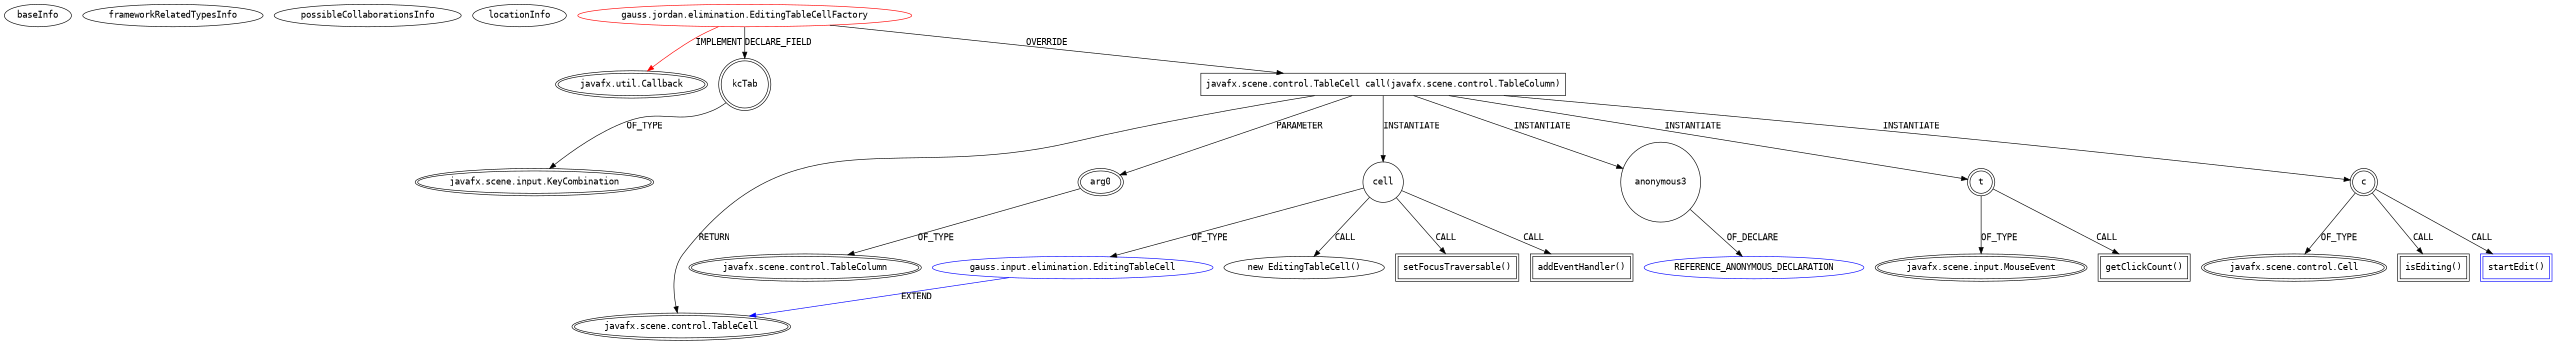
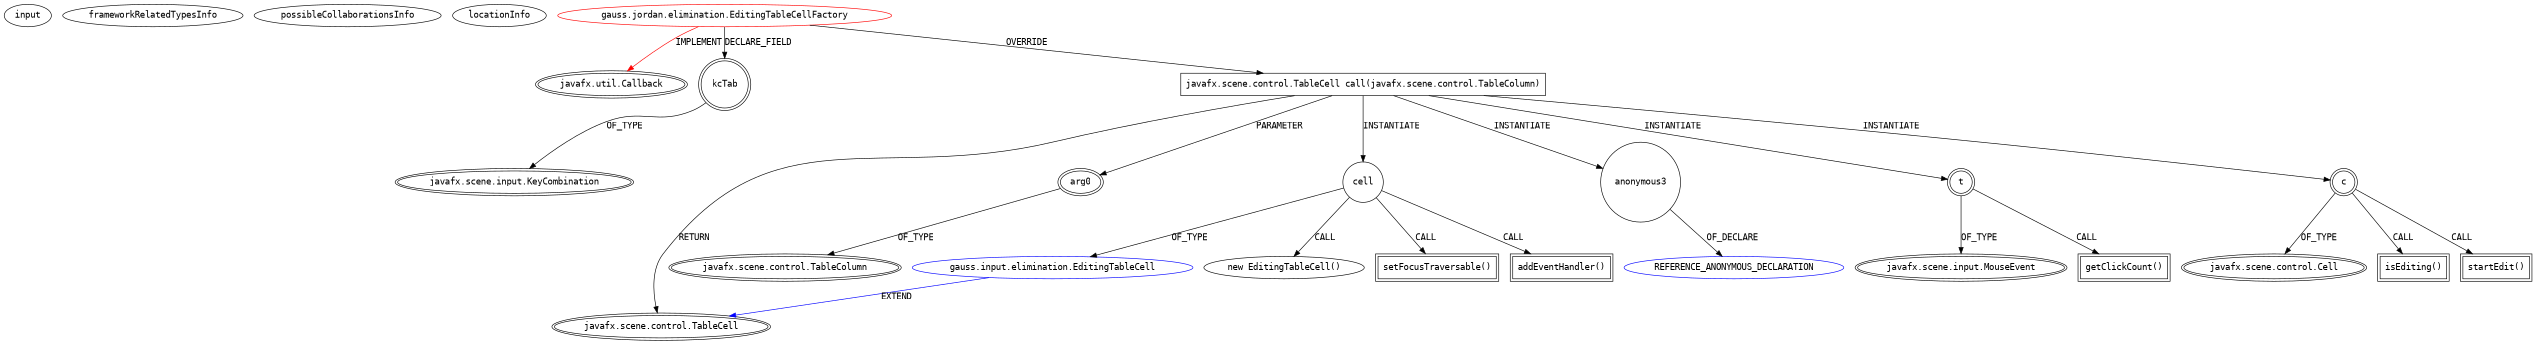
  digraph {
    fontname="DejaVu Sans Mono"
    node [fontname="DejaVu Sans Mono" isFrameworkType=true vertexType=FRAMEWORK_CLASS_TYPE peripheries=2]
    edge [fontname="DejaVu Sans Mono"]
-   baseInfo [category=extension_graph graphId=4391 isAnonymous=false possibleRelation=true isFrameworkType="" vertexType="" peripheries=""]
+   baseInfo [category=extension_graph graphId=4391 isAnonymous=false possibleRelation=true label=input isFrameworkType="" vertexType="" peripheries=""]
    frameworkRelatedTypesInfo [0="javafx.util.Callback" isFrameworkType="" vertexType="" peripheries=""]
    possibleCollaborationsInfo [0="4391~OVERRIDING_METHOD_DECLARATION-INSTANTIATION-~javafx.util.Callback ~javafx.event.EventHandler ~false~true" 1="4391~OVERRIDING_METHOD_DECLARATION-INSTANTIATION-~javafx.util.Callback ~javafx.scene.control.TableCell ~false~false" isFrameworkType="" vertexType="" peripheries=""]
    locationInfo [contextSignature=EditingTableCellFactory filePath="/svadlamudi-GaussJordanElimination/GaussJordanElimination-master/src/gauss/jordan/elimination/EditingTableCellFactory.java" graphId=4391 projectName="svadlamudi-GaussJordanElimination" isFrameworkType="" vertexType="" peripheries=""]
    n5 [color=red isFrameworkType=false label="gauss.jordan.elimination.EditingTableCellFactory" vertexType=ROOT_CLIENT_CLASS_DECLARATION peripheries=""]
    n6 [label="javafx.util.Callback" vertexType=FRAMEWORK_INTERFACE_TYPE]
    n7 [label=kcTab shape=circle vertexType=FIELD_DECLARATION]
    n8 [isFrameworkType=false label="javafx.scene.control.TableCell call(javafx.scene.control.TableColumn)" shape=box vertexType=OVERRIDING_METHOD_DECLARATION peripheries=""]
    n9 [label="javafx.scene.input.KeyCombination"]
    n10 [label="javafx.scene.control.TableCell"]
    n11 [label=arg0 vertexType=PARAMETER_DECLARATION]
    n12 [isFrameworkType=false label=cell shape=circle vertexType=VARIABLE_EXPRESION peripheries=""]
    n13 [isFrameworkType=false label=anonymous3 shape=circle vertexType=VARIABLE_EXPRESION peripheries=""]
    n14 [label=t shape=circle vertexType=VARIABLE_EXPRESION]
    n15 [label=c shape=circle vertexType=VARIABLE_EXPRESION]
    n16 [label="javafx.scene.control.TableColumn"]
    n17 [color=blue isFrameworkType=false label="gauss.input.elimination.EditingTableCell" vertexType=REFERENCE_CLIENT_CLASS_DECLARATION peripheries=""]
    n18 [isFrameworkType=false label="new EditingTableCell()" vertexType=CONSTRUCTOR_CALL peripheries=""]
    n19 [label="setFocusTraversable()" shape=box vertexType=INSIDE_CALL]
    n20 [label="addEventHandler()" shape=box vertexType=INSIDE_CALL]
    n21 [color=blue isFrameworkType=false label=REFERENCE_ANONYMOUS_DECLARATION vertexType=REFERENCE_ANONYMOUS_DECLARATION peripheries=""]
    n22 [label="javafx.scene.input.MouseEvent"]
    n23 [label="getClickCount()" shape=box vertexType=INSIDE_CALL]
    n24 [label="javafx.scene.control.Cell"]
    n25 [label="isEditing()" shape=box vertexType=INSIDE_CALL]
-   n26 [label="startEdit()" shape=box vertexType=INSIDE_CALL color=blue]
+   n26 [label="startEdit()" shape=box vertexType=INSIDE_CALL]
    n5 -> n6 [color=red label=IMPLEMENT]
    n5 -> n7 [label=DECLARE_FIELD]
    n5 -> n8 [label=OVERRIDE]
    n7 -> n9 [label=OF_TYPE]
    n8 -> n10 [label=RETURN]
    n8 -> n11 [label=PARAMETER]
    n8 -> n12 [label=INSTANTIATE]
    n8 -> n13 [label=INSTANTIATE]
    n8 -> n14 [label=INSTANTIATE]
    n8 -> n15 [label=INSTANTIATE]
    n11 -> n16 [label=OF_TYPE]
    n12 -> n17 [label=OF_TYPE]
    n12 -> n18 [label=CALL]
    n12 -> n19 [label=CALL]
    n12 -> n20 [label=CALL]
    n13 -> n21 [label=OF_DECLARE]
    n14 -> n22 [label=OF_TYPE]
    n14 -> n23 [label=CALL]
    n15 -> n24 [label=OF_TYPE]
    n15 -> n25 [label=CALL]
    n15 -> n26 [label=CALL]
    n17 -> n10 [color=blue label=EXTEND]
  }
